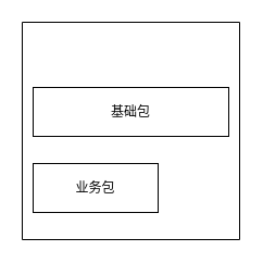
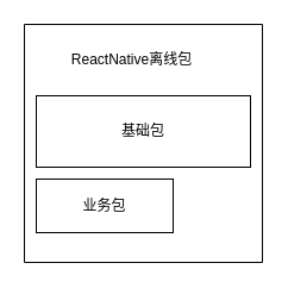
  <mxCell id="0" />
  <mxCell id="1" parent="0" />
  <mxCell id="2" value="" style="swimlane;startSize=0;" vertex="1" parent="1"><mxGeometry x="20" y="20" width="200" height="200" as="geometry" /></mxCell>
- <mxCell id="3" value="基础包" style="rounded=0;whiteSpace=wrap;html=1;" vertex="1" parent="2"><mxGeometry x="10" y="60" width="180" height="45" as="geometry" /></mxCell>
+ <mxCell id="3" value="基础包" style="rounded=0;whiteSpace=wrap;html=1;" vertex="1" parent="2"><mxGeometry x="10" y="60" width="180" height="60" as="geometry" /></mxCell>
  <mxCell id="4" value="业务包" style="rounded=0;whiteSpace=wrap;html=1;" vertex="1" parent="2"><mxGeometry x="10" y="130" width="115" height="45" as="geometry" /></mxCell>
+ <mxCell id="5" value="ReactNative离线包" style="text;html=1;align=center;verticalAlign=middle;resizable=0;points=[];autosize=1;strokeColor=none;fillColor=none;" vertex="1" parent="1"><mxGeometry x="25" y="35" width="170" height="30" as="geometry" /></mxCell>
